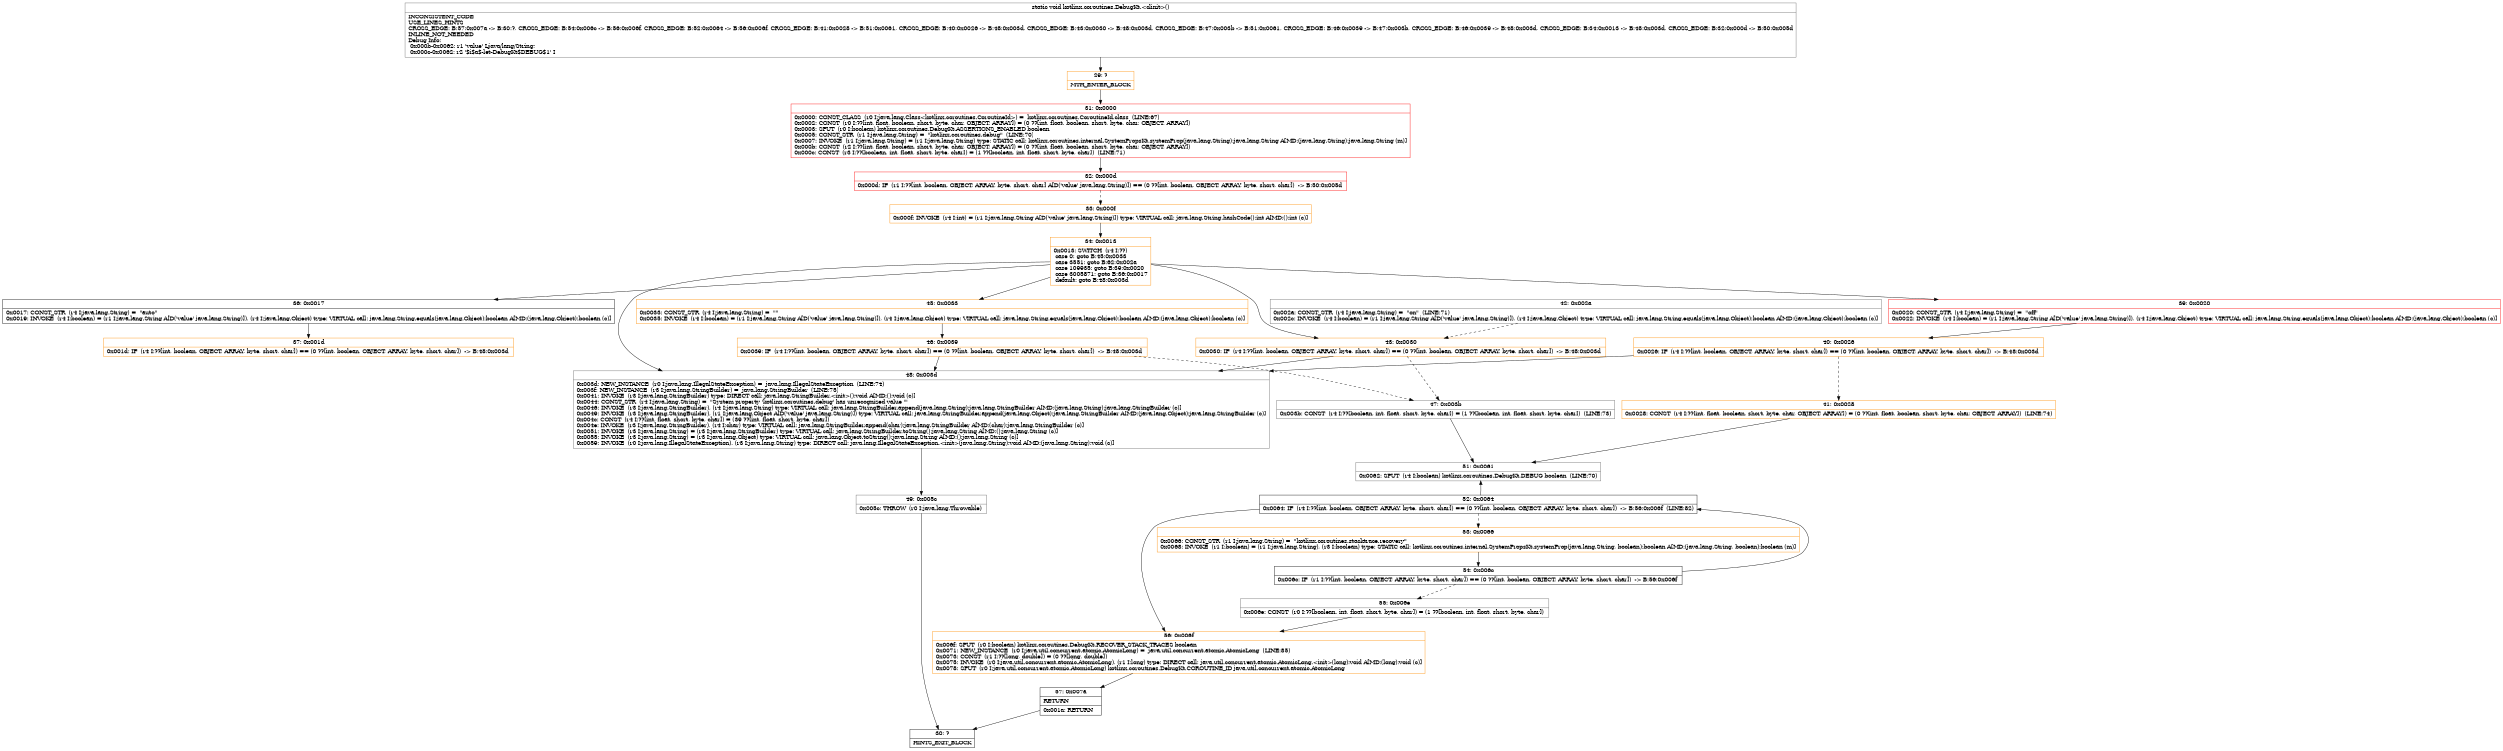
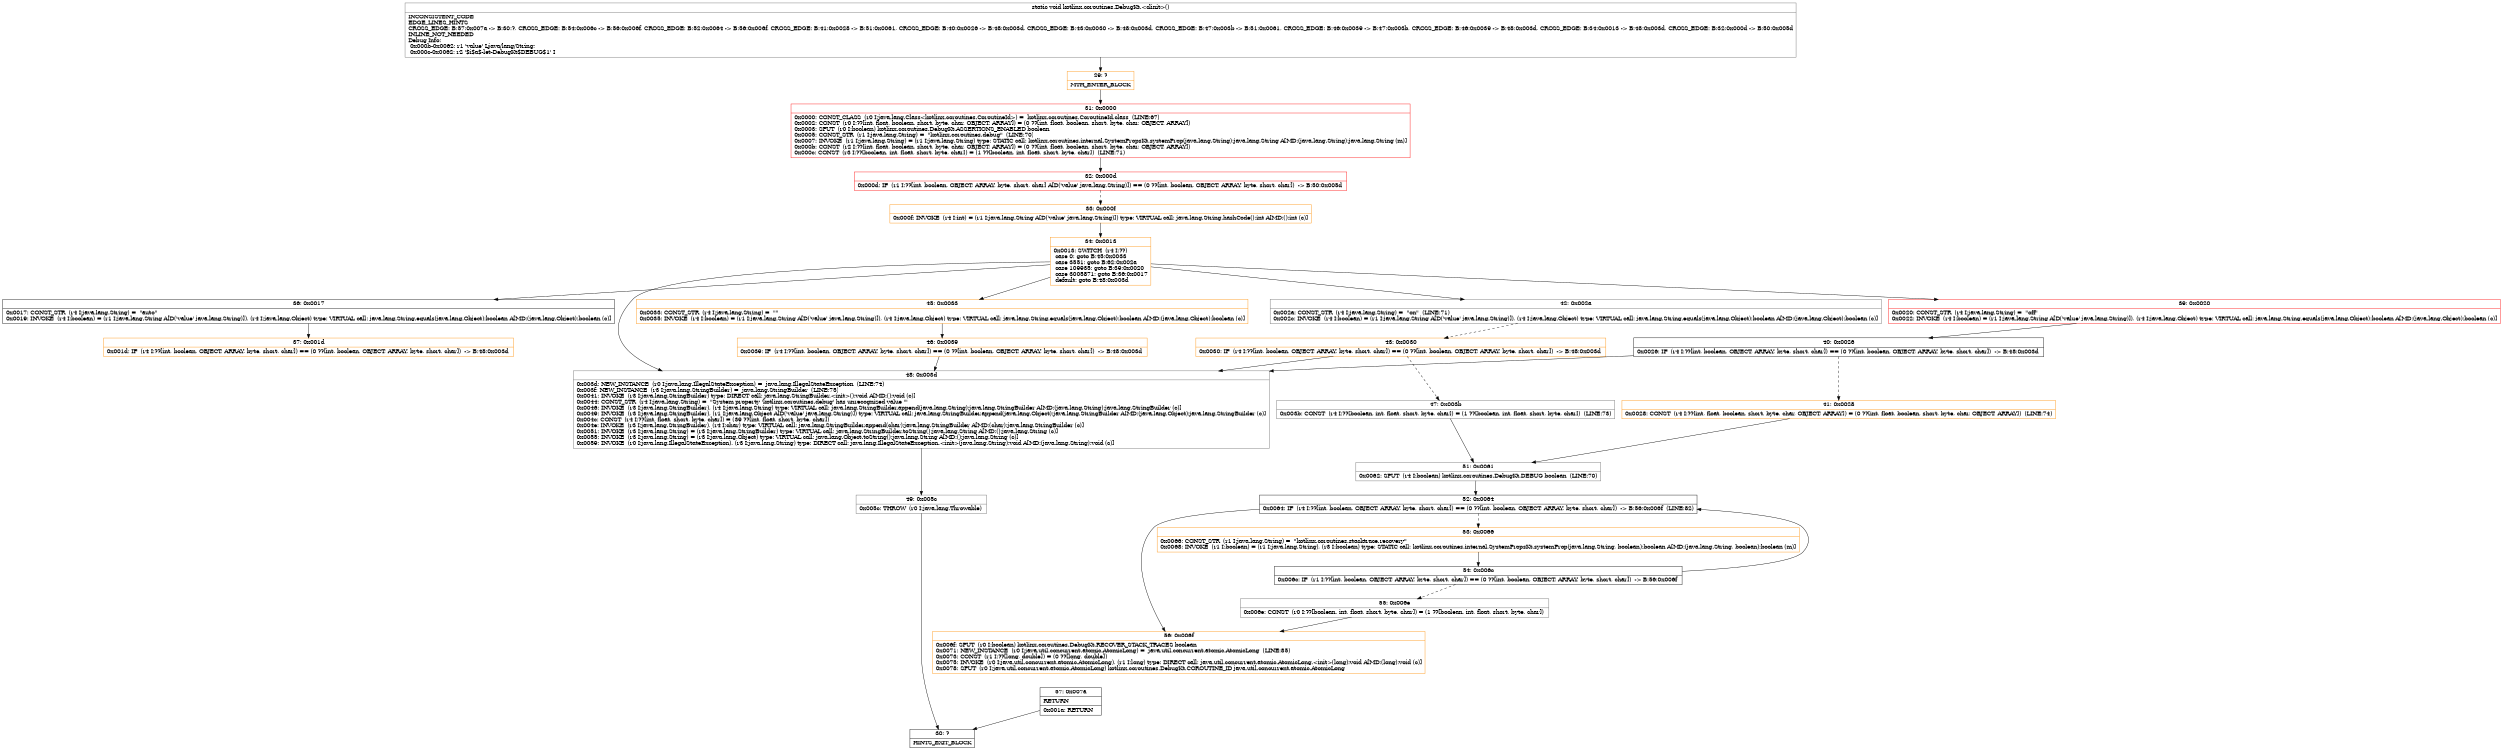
  digraph {
    node [color=darkorange shape=record]
    n1 [label="{29\:\ ?|MTH_ENTER_BLOCK\l}"]
    n2 [color=red label="{31\:\ 0x0000|0x0000: CONST_CLASS  (r0 I:java.lang.Class\<kotlinx.coroutines.CoroutineId\>) =  kotlinx.coroutines.CoroutineId.class  (LINE:67)\l0x0002: CONST  (r0 I:??[int, float, boolean, short, byte, char, OBJECT, ARRAY]) = (0 ??[int, float, boolean, short, byte, char, OBJECT, ARRAY]) \l0x0003: SPUT  (r0 I:boolean) kotlinx.coroutines.DebugKt.ASSERTIONS_ENABLED boolean \l0x0005: CONST_STR  (r1 I:java.lang.String) =  \"kotlinx.coroutines.debug\"  (LINE:70)\l0x0007: INVOKE  (r1 I:java.lang.String) = (r1 I:java.lang.String) type: STATIC call: kotlinx.coroutines.internal.SystemPropsKt.systemProp(java.lang.String):java.lang.String A[MD:(java.lang.String):java.lang.String (m)]\l0x000b: CONST  (r2 I:??[int, float, boolean, short, byte, char, OBJECT, ARRAY]) = (0 ??[int, float, boolean, short, byte, char, OBJECT, ARRAY]) \l0x000c: CONST  (r3 I:??[boolean, int, float, short, byte, char]) = (1 ??[boolean, int, float, short, byte, char])  (LINE:71)\l}"]
    n3 [color=red label="{32\:\ 0x000d|0x000d: IF  (r1 I:??[int, boolean, OBJECT, ARRAY, byte, short, char] A[D('value' java.lang.String)]) == (0 ??[int, boolean, OBJECT, ARRAY, byte, short, char])  \-\> B:50:0x005d \l}"]
    n4 [label="{33\:\ 0x000f|0x000f: INVOKE  (r4 I:int) = (r1 I:java.lang.String A[D('value' java.lang.String)]) type: VIRTUAL call: java.lang.String.hashCode():int A[MD:():int (c)]\l}"]
    n5 [label="{34\:\ 0x0013|0x0013: SWITCH  (r4 I:??)\l case 0: goto B:45:0x0033\l case 3551: goto B:62:0x002a\l case 109935: goto B:39:0x0020\l case 3005871: goto B:36:0x0017\l default: goto B:48:0x003d \l}"]
    n6 [color=black label="{36\:\ 0x0017|0x0017: CONST_STR  (r4 I:java.lang.String) =  \"auto\" \l0x0019: INVOKE  (r4 I:boolean) = (r1 I:java.lang.String A[D('value' java.lang.String)]), (r4 I:java.lang.Object) type: VIRTUAL call: java.lang.String.equals(java.lang.Object):boolean A[MD:(java.lang.Object):boolean (c)]\l}"]
    n7 [color=red label="{39\:\ 0x0020|0x0020: CONST_STR  (r4 I:java.lang.String) =  \"off\" \l0x0022: INVOKE  (r4 I:boolean) = (r1 I:java.lang.String A[D('value' java.lang.String)]), (r4 I:java.lang.Object) type: VIRTUAL call: java.lang.String.equals(java.lang.Object):boolean A[MD:(java.lang.Object):boolean (c)]\l}"]
    n8 [color=gray40 label="{42\:\ 0x002a|0x002a: CONST_STR  (r4 I:java.lang.String) =  \"on\"  (LINE:71)\l0x002c: INVOKE  (r4 I:boolean) = (r1 I:java.lang.String A[D('value' java.lang.String)]), (r4 I:java.lang.Object) type: VIRTUAL call: java.lang.String.equals(java.lang.Object):boolean A[MD:(java.lang.Object):boolean (c)]\l}"]
    n9 [label="{45\:\ 0x0033|0x0033: CONST_STR  (r4 I:java.lang.String) =  \"\" \l0x0035: INVOKE  (r4 I:boolean) = (r1 I:java.lang.String A[D('value' java.lang.String)]), (r4 I:java.lang.Object) type: VIRTUAL call: java.lang.String.equals(java.lang.Object):boolean A[MD:(java.lang.Object):boolean (c)]\l}"]
    n10 [color=gray40 label="{48\:\ 0x003d|0x003d: NEW_INSTANCE  (r0 I:java.lang.IllegalStateException) =  java.lang.IllegalStateException  (LINE:74)\l0x003f: NEW_INSTANCE  (r3 I:java.lang.StringBuilder) =  java.lang.StringBuilder  (LINE:75)\l0x0041: INVOKE  (r3 I:java.lang.StringBuilder) type: DIRECT call: java.lang.StringBuilder.\<init\>():void A[MD:():void (c)]\l0x0044: CONST_STR  (r4 I:java.lang.String) =  \"System property 'kotlinx.coroutines.debug' has unrecognized value '\" \l0x0046: INVOKE  (r3 I:java.lang.StringBuilder), (r4 I:java.lang.String) type: VIRTUAL call: java.lang.StringBuilder.append(java.lang.String):java.lang.StringBuilder A[MD:(java.lang.String):java.lang.StringBuilder (c)]\l0x0049: INVOKE  (r3 I:java.lang.StringBuilder), (r1 I:java.lang.Object A[D('value' java.lang.String)]) type: VIRTUAL call: java.lang.StringBuilder.append(java.lang.Object):java.lang.StringBuilder A[MD:(java.lang.Object):java.lang.StringBuilder (c)]\l0x004c: CONST  (r4 I:??[int, float, short, byte, char]) = (39 ??[int, float, short, byte, char]) \l0x004e: INVOKE  (r3 I:java.lang.StringBuilder), (r4 I:char) type: VIRTUAL call: java.lang.StringBuilder.append(char):java.lang.StringBuilder A[MD:(char):java.lang.StringBuilder (c)]\l0x0051: INVOKE  (r3 I:java.lang.String) = (r3 I:java.lang.StringBuilder) type: VIRTUAL call: java.lang.StringBuilder.toString():java.lang.String A[MD:():java.lang.String (c)]\l0x0055: INVOKE  (r3 I:java.lang.String) = (r3 I:java.lang.Object) type: VIRTUAL call: java.lang.Object.toString():java.lang.String A[MD:():java.lang.String (c)]\l0x0059: INVOKE  (r0 I:java.lang.IllegalStateException), (r3 I:java.lang.String) type: DIRECT call: java.lang.IllegalStateException.\<init\>(java.lang.String):void A[MD:(java.lang.String):void (c)]\l}"]
    n11 [label="{37\:\ 0x001d|0x001d: IF  (r4 I:??[int, boolean, OBJECT, ARRAY, byte, short, char]) == (0 ??[int, boolean, OBJECT, ARRAY, byte, short, char])  \-\> B:48:0x003d \l}"]
-   n12 [label="{40\:\ 0x0026|0x0026: IF  (r4 I:??[int, boolean, OBJECT, ARRAY, byte, short, char]) == (0 ??[int, boolean, OBJECT, ARRAY, byte, short, char])  \-\> B:48:0x003d \l}"]
+   n12 [color=black label="{40\:\ 0x0026|0x0026: IF  (r4 I:??[int, boolean, OBJECT, ARRAY, byte, short, char]) == (0 ??[int, boolean, OBJECT, ARRAY, byte, short, char])  \-\> B:48:0x003d \l}"]
    n13 [label="{43\:\ 0x0030|0x0030: IF  (r4 I:??[int, boolean, OBJECT, ARRAY, byte, short, char]) == (0 ??[int, boolean, OBJECT, ARRAY, byte, short, char])  \-\> B:48:0x003d \l}"]
    n14 [label="{46\:\ 0x0039|0x0039: IF  (r4 I:??[int, boolean, OBJECT, ARRAY, byte, short, char]) == (0 ??[int, boolean, OBJECT, ARRAY, byte, short, char])  \-\> B:48:0x003d \l}"]
    n15 [color=gray40 label="{49\:\ 0x005c|0x005c: THROW  (r0 I:java.lang.Throwable) \l}"]
    n16 [label="{41\:\ 0x0028|0x0028: CONST  (r4 I:??[int, float, boolean, short, byte, char, OBJECT, ARRAY]) = (0 ??[int, float, boolean, short, byte, char, OBJECT, ARRAY])  (LINE:74)\l}"]
    n17 [color=gray40 label="{51\:\ 0x0061|0x0062: SPUT  (r4 I:boolean) kotlinx.coroutines.DebugKt.DEBUG boolean  (LINE:70)\l}"]
    n18 [color=black label="{52\:\ 0x0064|0x0064: IF  (r4 I:??[int, boolean, OBJECT, ARRAY, byte, short, char]) == (0 ??[int, boolean, OBJECT, ARRAY, byte, short, char])  \-\> B:56:0x006f  (LINE:82)\l}"]
    n19 [label="{53\:\ 0x0066|0x0066: CONST_STR  (r1 I:java.lang.String) =  \"kotlinx.coroutines.stacktrace.recovery\" \l0x0068: INVOKE  (r1 I:boolean) = (r1 I:java.lang.String), (r3 I:boolean) type: STATIC call: kotlinx.coroutines.internal.SystemPropsKt.systemProp(java.lang.String, boolean):boolean A[MD:(java.lang.String, boolean):boolean (m)]\l}"]
    n20 [label="{56\:\ 0x006f|0x006f: SPUT  (r0 I:boolean) kotlinx.coroutines.DebugKt.RECOVER_STACK_TRACES boolean \l0x0071: NEW_INSTANCE  (r0 I:java.util.concurrent.atomic.AtomicLong) =  java.util.concurrent.atomic.AtomicLong  (LINE:85)\l0x0073: CONST  (r1 I:??[long, double]) = (0 ??[long, double]) \l0x0075: INVOKE  (r0 I:java.util.concurrent.atomic.AtomicLong), (r1 I:long) type: DIRECT call: java.util.concurrent.atomic.AtomicLong.\<init\>(long):void A[MD:(long):void (c)]\l0x0078: SPUT  (r0 I:java.util.concurrent.atomic.AtomicLong) kotlinx.coroutines.DebugKt.COROUTINE_ID java.util.concurrent.atomic.AtomicLong \l}"]
    n21 [color=black label="{54\:\ 0x006c|0x006c: IF  (r1 I:??[int, boolean, OBJECT, ARRAY, byte, short, char]) == (0 ??[int, boolean, OBJECT, ARRAY, byte, short, char])  \-\> B:56:0x006f \l}"]
    n22 [color=black label="{57\:\ 0x007a|RETURN\l|0x001a: RETURN   \l}"]
    n23 [color=gray40 label="{55\:\ 0x006e|0x006e: CONST  (r0 I:??[boolean, int, float, short, byte, char]) = (1 ??[boolean, int, float, short, byte, char]) \l}"]
    n24 [color=black label="{30\:\ ?|HINTS_EXIT_BLOCK\l}"]
    n25 [color=gray40 label="{47\:\ 0x003b|0x003b: CONST  (r4 I:??[boolean, int, float, short, byte, char]) = (1 ??[boolean, int, float, short, byte, char])  (LINE:73)\l}"]
-   n26 [color=gray40 label="{static void kotlinx.coroutines.DebugKt.\<clinit\>()  | INCONSISTENT_CODE\lUSE_LINES_HINTS\lCROSS_EDGE: B:57:0x007a \-\> B:30:?, CROSS_EDGE: B:54:0x006c \-\> B:56:0x006f, CROSS_EDGE: B:52:0x0064 \-\> B:56:0x006f, CROSS_EDGE: B:41:0x0028 \-\> B:51:0x0061, CROSS_EDGE: B:40:0x0026 \-\> B:48:0x003d, CROSS_EDGE: B:43:0x0030 \-\> B:48:0x003d, CROSS_EDGE: B:47:0x003b \-\> B:51:0x0061, CROSS_EDGE: B:46:0x0039 \-\> B:47:0x003b, CROSS_EDGE: B:46:0x0039 \-\> B:48:0x003d, CROSS_EDGE: B:34:0x0013 \-\> B:48:0x003d, CROSS_EDGE: B:32:0x000d \-\> B:50:0x005d\lINLINE_NOT_NEEDED\lDebug Info:\l  0x000b\-0x0062: r1 'value' Ljava\/lang\/String;\l  0x000c\-0x0062: r2 '$i$a$\-let\-DebugKt$DEBUG$1' I\l}"]
+   n26 [color=gray40 label="{static void kotlinx.coroutines.DebugKt.\<clinit\>()  | INCONSISTENT_CODE\lEDGE_LINES_HINTS\lCROSS_EDGE: B:57:0x007a \-\> B:30:?, CROSS_EDGE: B:54:0x006c \-\> B:56:0x006f, CROSS_EDGE: B:52:0x0064 \-\> B:56:0x006f, CROSS_EDGE: B:41:0x0028 \-\> B:51:0x0061, CROSS_EDGE: B:40:0x0026 \-\> B:48:0x003d, CROSS_EDGE: B:43:0x0030 \-\> B:48:0x003d, CROSS_EDGE: B:47:0x003b \-\> B:51:0x0061, CROSS_EDGE: B:46:0x0039 \-\> B:47:0x003b, CROSS_EDGE: B:46:0x0039 \-\> B:48:0x003d, CROSS_EDGE: B:34:0x0013 \-\> B:48:0x003d, CROSS_EDGE: B:32:0x000d \-\> B:50:0x005d\lINLINE_NOT_NEEDED\lDebug Info:\l  0x000b\-0x0062: r1 'value' Ljava\/lang\/String;\l  0x000c\-0x0062: r2 '$i$a$\-let\-DebugKt$DEBUG$1' I\l}"]
    n1 -> n2
    n2 -> n3
    n3 -> n4 [style=dashed]
    n4 -> n5
    n5 -> n6
    n5 -> n7
-   n5 -> n13
+   n5 -> n8
    n5 -> n9
    n5 -> n10
    n6 -> n11
    n7 -> n12
    n8 -> n13 [style=dashed]
    n9 -> n14
    n10 -> n15
    n12 -> n10
    n12 -> n16 [style=dashed]
    n13 -> n10
    n13 -> n25 [style=dashed]
    n14 -> n10
-   n14 -> n25 [style=dashed]
    n15 -> n24
    n16 -> n17
-   n18 -> n17
+   n17 -> n18
    n18 -> n19 [style=dashed]
    n18 -> n20
    n19 -> n21
-   n20 -> n22
    n21 -> n18
    n21 -> n23 [style=dashed]
    n22 -> n24
    n23 -> n20
    n25 -> n17
    n26 -> n1
  }
